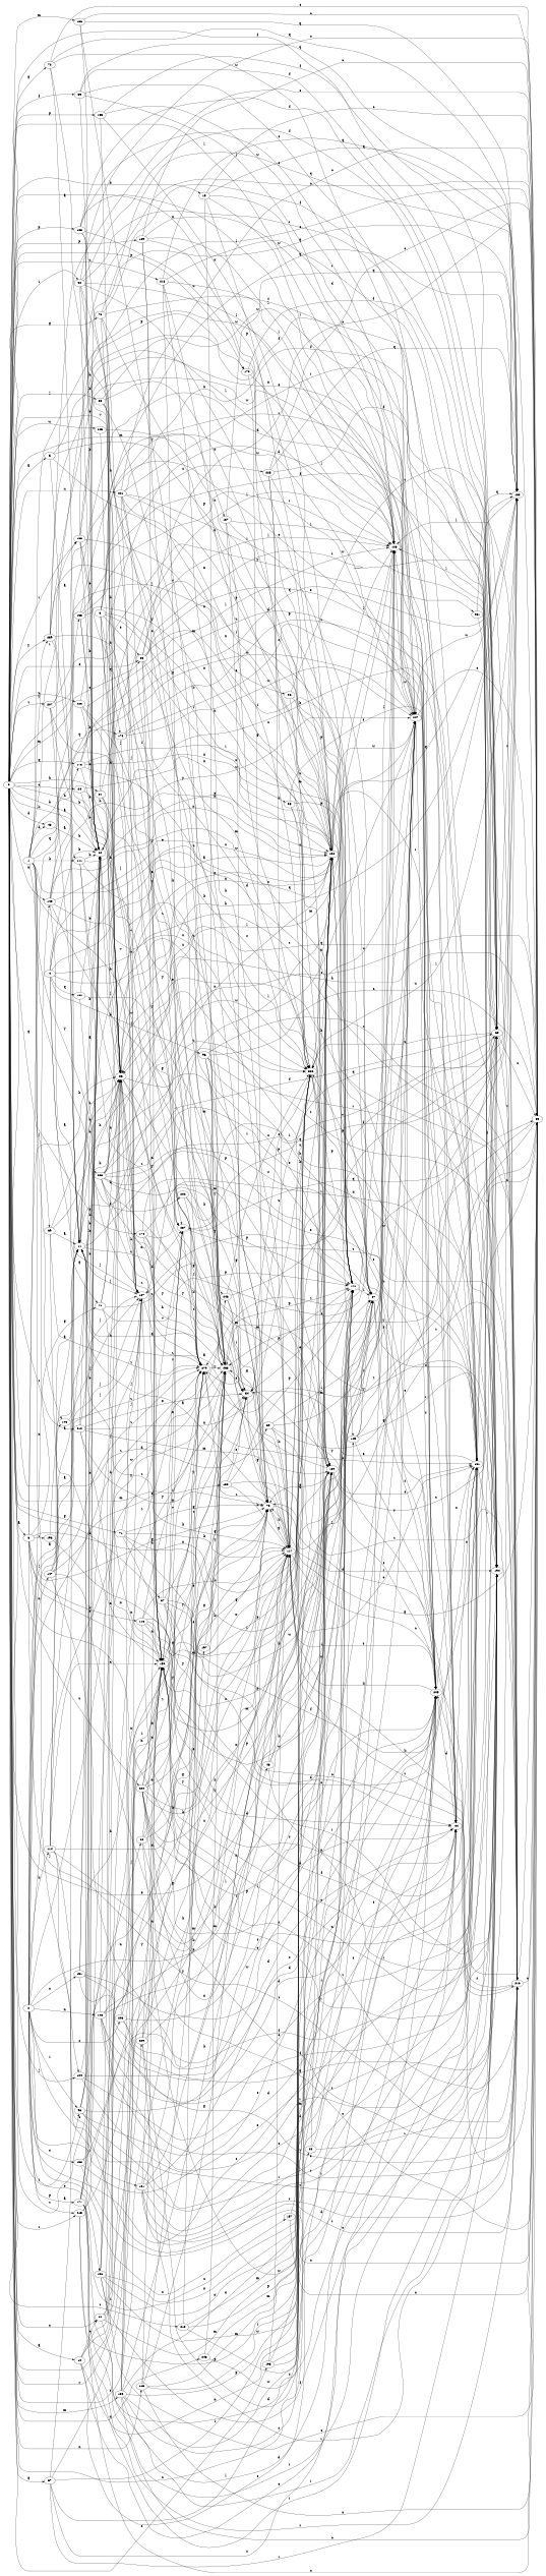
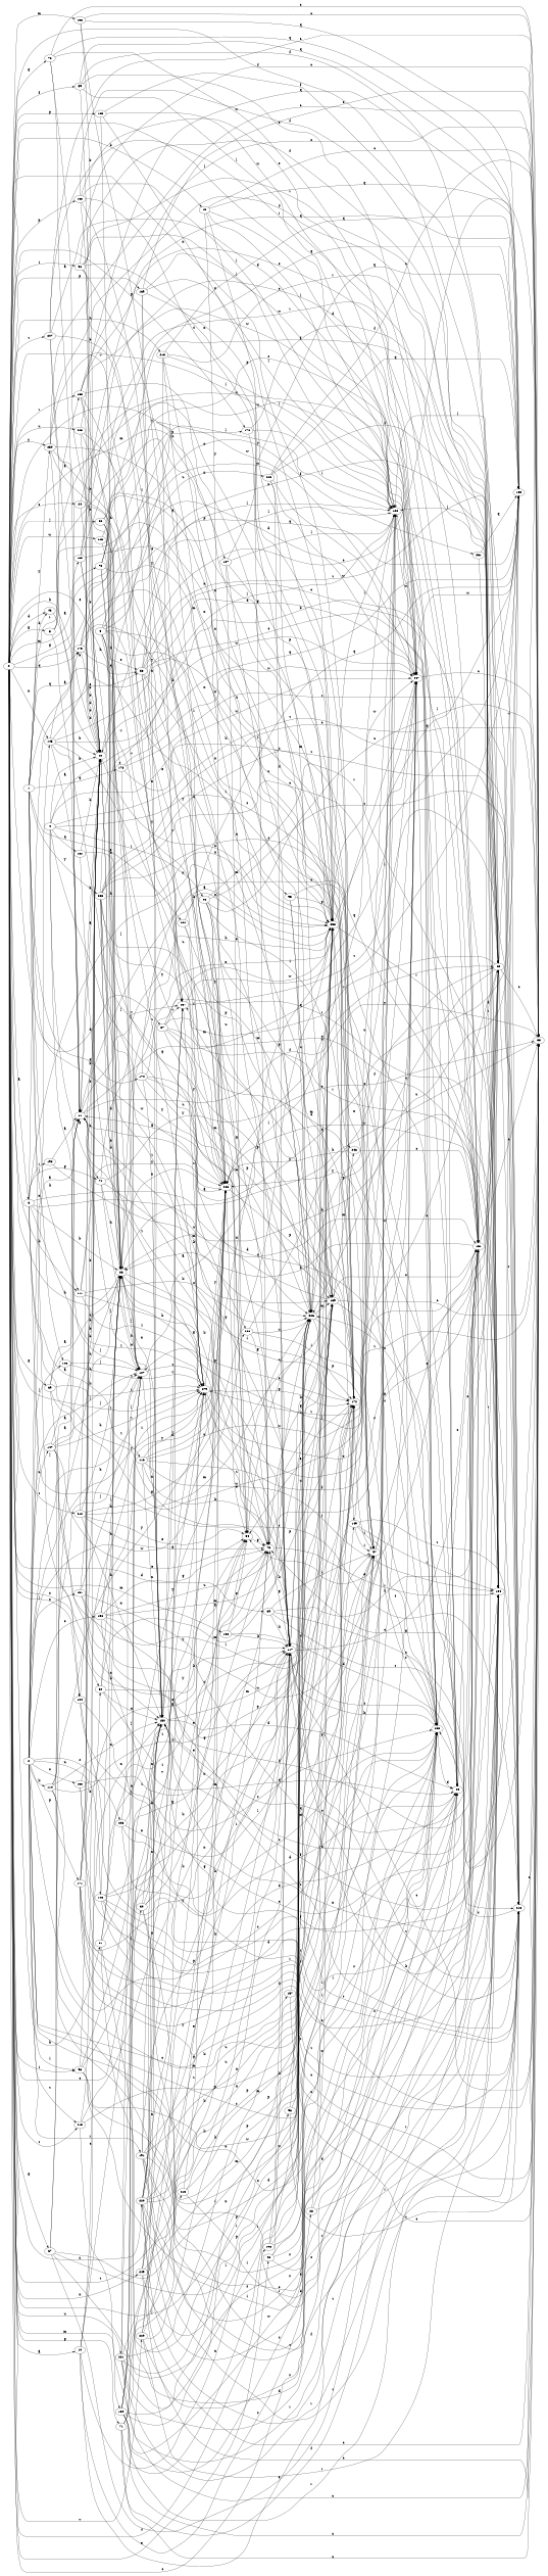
  strict digraph {
    rankdir=LR
    0
    5
    6
    10
    15
    22
    24
    28
    30
    32
    37
    39
    43
    48
    53
    59
    65
    67
    69
    71
    72
    73
    81
    86
    90
    93
    98
    99
    104
    111
    128
    130
    135
    136
    137
    138
    145
    165
    168
    169
    170
    173
    188
    195
-   197
    207
    212
    213
    215
    218
    220
    221
    223
    229
    237
    245
    248
    249
    258
    259
    279
    11
    172
    247
    149
    44
    161
    74
    216
    75
    116
    193
    205
    150
    268
    183
    33
    194
    54
    117
    139
    97
    n83 [label=326]
    107
    1
    105
    174
    178
    202
    246
    261
    263
    2
    114
    147
    148
    151
    156
    157
    158
    171
    191
    203
    3
    95
    225
    4
    96
    182
    0 -> 5 [label=a]
    0 -> 6 [label=a]
    0 -> 10 [label=a]
    0 -> 15 [label=b]
    0 -> 22 [label=b]
    0 -> 24 [label=c]
    0 -> 28 [label=c]
    0 -> 30 [label=c]
    0 -> 32 [label=c]
    0 -> 37 [label=d]
    0 -> 39 [label=d]
    0 -> 43 [label=d]
    0 -> 48 [label=e]
    0 -> 53 [label=e]
    0 -> 59 [label=f]
    0 -> 65 [label=f]
    0 -> 67 [label=g]
    0 -> 69 [label=g]
    0 -> 71 [label=g]
    0 -> 72 [label=g]
    0 -> 73 [label=g]
    0 -> 81 [label=h]
    0 -> 86 [label=h]
    0 -> 90 [label=i]
    0 -> 93 [label=i]
    0 -> 98 [label=j]
    0 -> 99 [label=j]
    0 -> 104 [label=j]
    0 -> 111 [label=k]
    0 -> 128 [label=l]
    0 -> 130 [label=m]
    0 -> 135 [label=m]
    0 -> 136 [label=m]
    0 -> 137 [label=m]
    0 -> 138 [label=m]
    0 -> 145 [label=n]
    0 -> 165 [label=p]
    0 -> 168 [label=p]
    0 -> 169 [label=p]
    0 -> 170 [label=p]
    0 -> 173 [label=q]
    0 -> 188 [label=r]
    0 -> 195 [label=s]
-   0 -> 197 [label=s]
    0 -> 207 [label=t]
    0 -> 212 [label=t]
    0 -> 213 [label=t]
    0 -> 215 [label=t]
    0 -> 218 [label=u]
    0 -> 220 [label=u]
    0 -> 221 [label=u]
    0 -> 223 [label=u]
    0 -> 229 [label=v]
    0 -> 237 [label=v]
    0 -> 245 [label=w]
    0 -> 248 [label=x]
    0 -> 249 [label=x]
    0 -> 258 [label=x]
    0 -> 259 [label=y]
    0 -> 279 [label=z]
    5 -> 11 [label=a]
    5 -> 172 [label=p]
    5 -> 247 [label=w]
    5 -> 149 [label=n]
    6 -> 53 [label=e]
    6 -> 86 [label=h]
    6 -> 258 [label=x]
    6 -> 44 [label=d]
    6 -> 161 [label=o]
    6 -> 74 [label=g]
    6 -> 216 [label=t]
    6 -> 75 [label=g]
    6 -> 116 [label=k]
    6 -> 193 [label=r]
    10 -> 32 [label=c]
    10 -> 279 [label=z]
    10 -> 149 [label=n]
    10 -> 161 [label=o]
    10 -> 205 [label=s]
    10 -> 150 [label=n]
    15 -> 128 [label=l]
    15 -> 258 [label=x]
    15 -> 44 [label=d]
    15 -> 268 [label=y]
    15 -> 183 [label=q]
    15 -> 33 [label=c]
    22 -> 86 [label=h]
    22 -> 128 [label=l]
    22 -> 258 [label=x]
    22 -> 11 [label=a]
    24 -> 22 [label=b]
    24 -> 258 [label=x]
    24 -> 268 [label=y]
    28 -> 258 [label=x]
    28 -> 205 [label=s]
    28 -> 194 [label=r]
    30 -> 172 [label=p]
    30 -> 247 [label=w]
    30 -> 75 [label=g]
    30 -> 150 [label=n]
    30 -> 268 [label=y]
    30 -> 54 [label=e]
    32 -> 86 [label=h]
    32 -> 44 [label=d]
    32 -> 150 [label=n]
    32 -> 117 [label=k]
    32 -> 139 [label=m]
    37 -> 237 [label=v]
    37 -> 172 [label=p]
    37 -> 247 [label=w]
    37 -> 44 [label=d]
    37 -> 161 [label=o]
    37 -> 268 [label=y]
    37 -> 194 [label=r]
    39 -> 65 [label=f]
    39 -> 216 [label=t]
    39 -> 33 [label=c]
    39 -> 117 [label=k]
    39 -> 97 [label=i]
    43 -> 22 [label=b]
    48 -> 128 [label=l]
    48 -> 194 [label=r]
    48 -> 117 [label=k]
    48 -> 97 [label=i]
    53 -> 128 [label=l]
    53 -> 258 [label=x]
    53 -> 161 [label=o]
    53 -> 216 [label=t]
    53 -> 150 [label=n]
    53 -> 33 [label=c]
    53 -> 139 [label=m]
    53 -> 97 [label=i]
    53 -> n83 [label=u]
    59 -> 22 [label=b]
    59 -> 65 [label=f]
    59 -> 128 [label=l]
    59 -> 161 [label=o]
    59 -> 183 [label=q]
    65 -> 128 [label=l]
    65 -> 237 [label=v]
    65 -> 216 [label=t]
    65 -> 75 [label=g]
    65 -> 183 [label=v]
    65 -> 33 [label=c]
    65 -> n83 [label=u]
    65 -> 107 [label=j]
    67 -> 128 [label=l]
    67 -> 11 [label=a]
    67 -> 205 [label=s]
    67 -> 268 [label=y]
    67 -> 194 [label=r]
    67 -> 97 [label=i]
    69 -> 86 [label=h]
    69 -> 279 [label=z]
    69 -> 11 [label=a]
    69 -> 247 [label=w]
    69 -> 150 [label=n]
    71 -> 65 [label=f]
    71 -> 75 [label=g]
    71 -> 33 [label=c]
    71 -> 117 [label=k]
    71 -> 97 [label=i]
    71 -> 107 [label=j]
    72 -> 86 [label=h]
    72 -> 11 [label=a]
    72 -> 247 [label=w]
    72 -> 183 [label=q]
    72 -> 33 [label=c]
    73 -> 65 [label=f]
    73 -> 86 [label=h]
    73 -> 258 [label=x]
    73 -> 279 [label=z]
    73 -> 205 [label=s]
    73 -> 183 [label=q]
    81 -> 86 [label=h]
    81 -> 44 [label=d]
    81 -> 150 [label=n]
    81 -> 54 [label=e]
    81 -> 97 [label=i]
    86 -> 22 [label=b]
    86 -> 258 [label=x]
    86 -> 75 [label=g]
    86 -> 150 [label=n]
    86 -> 183 [label=q]
    86 -> 117 [label=k]
    86 -> 97 [label=i]
    86 -> 107 [label=j]
    90 -> 22 [label=b]
    90 -> 65 [label=f]
    90 -> 128 [label=l]
    90 -> 258 [label=x]
    90 -> 279 [label=z]
    90 -> 75 [label=g]
    90 -> 33 [label=c]
    90 -> 194 [label=r]
    93 -> 22 [label=b]
    93 -> 247 [label=w]
    93 -> 44 [label=d]
    93 -> 161 [label=o]
    93 -> 75 [label=g]
    93 -> 117 [label=k]
    98 -> 172 [label=p]
    98 -> 216 [label=t]
    98 -> n83 [label=u]
    99 -> 86 [label=h]
    99 -> 258 [label=x]
    99 -> 247 [label=w]
    99 -> 117 [label=k]
    99 -> 107 [label=j]
    104 -> 22 [label=b]
    104 -> 161 [label=o]
    104 -> 216 [label=t]
    104 -> 205 [label=s]
    111 -> 22 [label=b]
    111 -> 279 [label=z]
    111 -> 172 [label=p]
    111 -> 268 [label=y]
    111 -> n83 [label=u]
    128 -> 247 [label=w]
    130 -> 258 [label=x]
    130 -> 279 [label=z]
    130 -> 172 [label=p]
    130 -> 247 [label=w]
    130 -> 205 [label=s]
    130 -> 150 [label=n]
    130 -> 33 [label=c]
    130 -> 194 [label=r]
    130 -> 117 [label=k]
    130 -> 107 [label=j]
    135 -> 22 [label=b]
    135 -> 86 [label=h]
    135 -> 258 [label=x]
    135 -> 161 [label=o]
    135 -> 183 [label=q]
    135 -> 194 [label=r]
    136 -> 22 [label=b]
    136 -> 268 [label=y]
    136 -> 183 [label=q]
    136 -> 33 [label=c]
    137 -> 128 [label=l]
    137 -> 172 [label=p]
    137 -> 183 [label=q]
    137 -> 54 [label=e]
    137 -> n83 [label=u]
    138 -> 172 [label=p]
    138 -> 44 [label=d]
    138 -> 54 [label=e]
    138 -> 117 [label=k]
    145 -> 128 [label=l]
-   145 -> 258 [label=x]
    145 -> 11 [label=a]
    145 -> 247 [label=w]
    145 -> 161 [label=o]
    145 -> 75 [label=g]
    145 -> 183 [label=q]
    145 -> n83 [label=u]
    165 -> 65 [label=f]
    165 -> 86 [label=h]
    165 -> 258 [label=x]
    165 -> 247 [label=w]
    168 -> 22 [label=b]
    168 -> 65 [label=f]
    168 -> 128 [label=l]
    168 -> 161 [label=o]
    168 -> 268 [label=y]
    168 -> n83 [label=u]
    169 -> 128 [label=l]
    169 -> 172 [label=p]
    169 -> 247 [label=w]
    169 -> 150 [label=n]
    169 -> 268 [label=y]
    169 -> 33 [label=c]
    170 -> 65 [label=f]
    170 -> 128 [label=l]
    170 -> 75 [label=g]
    173 -> 22 [label=b]
    173 -> 258 [label=x]
    173 -> 247 [label=w]
    173 -> 44 [label=d]
    173 -> 97 [label=i]
    173 -> n83 [label=u]
    188 -> 22 [label=b]
    188 -> 258 [label=x]
    188 -> 247 [label=w]
    188 -> 161 [label=o]
    188 -> 33 [label=c]
    188 -> 54 [label=e]
    188 -> 107 [label=j]
    195 -> 205 [label=s]
    195 -> 117 [label=k]
    195 -> 139 [label=m]
    195 -> 97 [label=i]
-   197 -> 75 [label=g]
-   197 -> 268 [label=y]
    207 -> 22 [label=b]
    207 -> 11 [label=a]
    207 -> 44 [label=d]
    207 -> 33 [label=c]
    207 -> 194 [label=r]
    207 -> 54 [label=e]
    212 -> 22 [label=b]
    212 -> 86 [label=h]
    212 -> 258 [label=x]
    212 -> 75 [label=g]
    212 -> 150 [label=n]
    212 -> 54 [label=e]
    212 -> 139 [label=m]
    213 -> 279 [label=z]
    213 -> 172 [label=p]
    213 -> 44 [label=d]
    213 -> 139 [label=m]
    215 -> 22 [label=b]
-   215 -> 279 [label=z]
+   6 -> 279 [label=z]
    215 -> 172 [label=p]
    215 -> 194 [label=r]
    215 -> 117 [label=k]
    218 -> 128 [label=l]
    218 -> 237 [label=v]
    218 -> 183 [label=q]
    218 -> 194 [label=r]
    218 -> 117 [label=k]
    218 -> n83 [label=u]
    220 -> 237 [label=v]
    220 -> 258 [label=x]
    220 -> 172 [label=p]
    220 -> 44 [label=d]
    220 -> 216 [label=t]
    220 -> 205 [label=s]
    220 -> 150 [label=n]
    220 -> 268 [label=y]
    220 -> 33 [label=c]
    220 -> 54 [label=e]
    220 -> 117 [label=k]
    220 -> n83 [label=u]
    221 -> 65 [label=f]
    221 -> 258 [label=x]
    221 -> 279 [label=z]
    221 -> 172 [label=p]
    221 -> 33 [label=c]
    221 -> 194 [label=r]
    221 -> 117 [label=k]
    221 -> 97 [label=i]
    221 -> 107 [label=j]
    223 -> 22 [label=b]
    223 -> 237 [label=v]
    223 -> 268 [label=y]
    223 -> 183 [label=q]
    229 -> 205 [label=s]
    229 -> 150 [label=n]
    229 -> 268 [label=y]
    229 -> 194 [label=r]
    229 -> 54 [label=e]
    229 -> 117 [label=k]
    237 -> 279 [label=z]
    237 -> 216 [label=t]
    237 -> 150 [label=n]
    237 -> 183 [label=q]
    245 -> 86 [label=h]
    245 -> 258 [label=x]
    248 -> 161 [label=o]
    248 -> 268 [label=y]
-   248 -> 139 [label=m]
+   139 -> 248 [label=m]
    249 -> 75 [label=g]
    249 -> 150 [label=n]
    249 -> 268 [label=y]
    249 -> 33 [label=c]
    249 -> 139 [label=m]
    249 -> 97 [label=i]
    258 -> 86 [label=h]
    258 -> 128 [label=l]
    258 -> 11 [label=a]
    258 -> 172 [label=p]
    258 -> 247 [label=w]
    258 -> 183 [label=q]
    258 -> 194 [label=r]
    259 -> 65 [label=f]
    259 -> 128 [label=l]
    259 -> 237 [label=v]
    259 -> 11 [label=a]
    259 -> 33 [label=c]
    259 -> 117 [label=k]
    259 -> 139 [label=m]
    279 -> 86 [label=h]
    279 -> 172 [label=p]
    279 -> 161 [label=o]
    279 -> 268 [label=y]
    11 -> 22 [label=b]
    11 -> 65 [label=f]
    11 -> 237 [label=v]
    11 -> 183 [label=q]
    11 -> 117 [label=k]
    11 -> n83 [label=u]
    11 -> 107 [label=j]
    172 -> 54 [label=e]
    172 -> 97 [label=i]
    247 -> 279 [label=z]
    247 -> 205 [label=s]
    247 -> 33 [label=c]
    247 -> n83 [label=u]
    149 -> 247 [label=w]
    149 -> 216 [label=t]
    149 -> 205 [label=s]
    149 -> 194 [label=r]
    149 -> 97 [label=i]
    44 -> 161 [label=o]
    44 -> n83 [label=u]
    161 -> 65 [label=f]
    161 -> 86 [label=h]
    161 -> 128 [label=l]
    161 -> 150 [label=n]
    161 -> 33 [label=c]
    161 -> 194 [label=r]
    161 -> 54 [label=e]
    74 -> 86 [label=h]
    74 -> 258 [label=x]
    74 -> 172 [label=p]
    74 -> 150 [label=n]
    74 -> 33 [label=c]
    216 -> 86 [label=h]
    216 -> 128 [label=l]
    216 -> 205 [label=s]
    216 -> 33 [label=c]
    216 -> 117 [label=k]
    75 -> 279 [label=z]
    75 -> 194 [label=r]
    75 -> 117 [label=k]
    116 -> 65 [label=f]
    116 -> 258 [label=x]
    116 -> 279 [label=z]
    116 -> 247 [label=w]
    116 -> 150 [label=n]
    116 -> 194 [label=r]
    116 -> 117 [label=k]
    193 -> 11 [label=a]
    193 -> 139 [label=m]
    205 -> 44 [label=d]
    205 -> 161 [label=o]
    205 -> 268 [label=y]
    205 -> 117 [label=k]
    150 -> 237 [label=v]
    150 -> 172 [label=p]
    150 -> 161 [label=o]
    150 -> 216 [label=t]
    150 -> 75 [label=g]
    150 -> 139 [label=m]
    268 -> 11 [label=a]
    268 -> 172 [label=p]
    268 -> 54 [label=e]
    183 -> 247 [label=w]
    183 -> n83 [label=u]
    33 -> 86 [label=h]
    33 -> 279 [label=z]
    33 -> 75 [label=g]
    33 -> 268 [label=y]
    194 -> 22 [label=b]
    194 -> 150 [label=n]
    194 -> 268 [label=y]
    54 -> 75 [label=g]
    54 -> n83 [label=u]
    117 -> 11 [label=a]
    117 -> 161 [label=o]
    117 -> 216 [label=t]
    117 -> 75 [label=g]
    117 -> 205 [label=s]
    117 -> 33 [label=c]
    117 -> n83 [label=u]
    139 -> 11 [label=a]
    139 -> 161 [label=o]
    139 -> 75 [label=g]
    139 -> 205 [label=s]
    139 -> 33 [label=c]
    97 -> 128 [label=l]
    97 -> 258 [label=x]
    97 -> 161 [label=o]
    97 -> 205 [label=s]
    n83 -> 258 [label=x]
    n83 -> 172 [label=p]
    n83 -> 205 [label=s]
    n83 -> 54 [label=e]
    n83 -> 117 [label=k]
    n83 -> 139 [label=m]
    107 -> 86 [label=h]
    107 -> 128 [label=l]
    107 -> 279 [label=z]
    107 -> 150 [label=n]
    1 -> 43 [label=d]
    1 -> 104 [label=j]
    1 -> 111 [label=k]
-   1 -> 170 [label=p]
+   22 -> 170 [label=p]
    1 -> 173 [label=q]
    1 -> 188 [label=r]
    1 -> 259 [label=y]
    1 -> 44 [label=d]
    1 -> 105 [label=j]
    1 -> 174 [label=q]
    1 -> 178 [label=q]
    1 -> 202 [label=s]
    1 -> 246 [label=w]
    1 -> 261 [label=y]
    1 -> 263 [label=y]
    105 -> 279 [label=z]
    105 -> 107 [label=j]
    174 -> 172 [label=p]
    174 -> 161 [label=o]
    174 -> 150 [label=n]
    174 -> 268 [label=y]
    174 -> 194 [label=r]
    174 -> 139 [label=m]
    178 -> 247 [label=w]
    178 -> 216 [label=t]
    178 -> 205 [label=s]
    178 -> 107 [label=j]
    202 -> 279 [label=z]
    202 -> 183 [label=q]
    202 -> 139 [label=m]
    246 -> 65 [label=f]
    246 -> 75 [label=g]
-   246 -> 54 [label=i]
+   246 -> 97 [label=i]
    246 -> n83 [label=u]
    261 -> 183 [label=q]
    261 -> 194 [label=r]
    263 -> 86 [label=h]
    263 -> 128 [label=l]
    263 -> 258 [label=x]
    263 -> 279 [label=z]
    263 -> 172 [label=p]
    263 -> 161 [label=o]
    263 -> 216 [label=t]
    263 -> 205 [label=s]
    263 -> 268 [label=y]
    263 -> 33 [label=c]
    263 -> 117 [label=k]
    263 -> 139 [label=m]
    2 -> 93 [label=i]
    2 -> 145 [label=n]
    2 -> 215 [label=t]
    2 -> 279 [label=z]
    2 -> 11 [label=a]
    2 -> 172 [label=p]
    2 -> 161 [label=o]
    2 -> 205 [label=s]
    2 -> 268 [label=y]
    2 -> 107 [label=j]
    2 -> 105 [label=j]
    2 -> 246 [label=w]
    2 -> 114 [label=k]
    2 -> 147 [label=n]
    2 -> 148 [label=n]
    2 -> 151 [label=o]
    2 -> 156 [label=o]
    2 -> 157 [label=o]
    2 -> 158 [label=o]
    2 -> 171 [label=p]
    2 -> 191 [label=r]
    2 -> 203 [label=s]
    114 -> 86 [label=h]
    114 -> 11 [label=a]
    114 -> 216 [label=t]
    114 -> 150 [label=n]
    114 -> 194 [label=r]
    114 -> 117 [label=k]
    114 -> 139 [label=m]
    114 -> 107 [label=j]
    147 -> 65 [label=f]
    147 -> 86 [label=h]
    147 -> 128 [label=l]
    147 -> 279 [label=z]
    147 -> 11 [label=a]
    147 -> 54 [label=e]
    147 -> 107 [label=j]
    148 -> 65 [label=f]
    148 -> 86 [label=h]
    148 -> 44 [label=d]
    148 -> 216 [label=t]
    148 -> 194 [label=r]
    148 -> 139 [label=m]
    148 -> 97 [label=i]
    148 -> n83 [label=u]
    151 -> 22 [label=b]
    151 -> 44 [label=d]
    151 -> 216 [label=t]
    151 -> 183 [label=q]
    151 -> 107 [label=j]
    156 -> 65 [label=f]
    156 -> 86 [label=h]
    156 -> 247 [label=w]
    156 -> 75 [label=g]
    156 -> 268 [label=y]
    156 -> 33 [label=c]
-   156 -> 139 [label=x]
+   156 -> 139 [label=m]
    156 -> n83 [label=u]
    157 -> 33 [label=c]
    157 -> n83 [label=u]
    158 -> 22 [label=b]
    158 -> 258 [label=x]
    158 -> 205 [label=s]
    158 -> 33 [label=c]
    171 -> 22 [label=b]
    171 -> 86 [label=h]
    171 -> 258 [label=x]
    171 -> 279 [label=z]
    171 -> 44 [label=d]
    171 -> 216 [label=t]
    171 -> 75 [label=g]
    171 -> 33 [label=c]
    171 -> 194 [label=r]
    191 -> 258 [label=x]
    191 -> 44 [label=d]
    191 -> 161 [label=o]
    191 -> 216 [label=t]
    191 -> 205 [label=s]
    191 -> 150 [label=n]
    191 -> 194 [label=r]
    191 -> 117 [label=k]
+   191 -> n83 [label=u]
    203 -> 128 [label=l]
    203 -> 44 [label=d]
    203 -> 205 [label=s]
    203 -> 268 [label=y]
    203 -> 107 [label=j]
    3 -> 53 [label=e]
    3 -> 65 [label=f]
    3 -> 258 [label=x]
    3 -> 247 [label=w]
    3 -> 268 [label=y]
    3 -> 107 [label=j]
    3 -> 178 [label=q]
    3 -> 95 [label=i]
    3 -> 225 [label=u]
    95 -> 172 [label=p]
    95 -> 205 [label=s]
    95 -> 139 [label=m]
    95 -> n83 [label=u]
    225 -> 65 [label=f]
    225 -> 247 [label=w]
    225 -> 183 [label=q]
    225 -> 33 [label=c]
    225 -> 117 [label=k]
    225 -> 139 [label=m]
    4 -> 22 [label=b]
    4 -> 247 [label=w]
    4 -> 74 [label=g]
    4 -> 216 [label=t]
    4 -> 205 [label=s]
    4 -> 183 [label=q]
    4 -> n83 [label=u]
    4 -> 107 [label=j]
    4 -> 96 [label=i]
    4 -> 182 [label=q]
    96 -> 172 [label=p]
    96 -> 216 [label=t]
    96 -> 75 [label=g]
    96 -> 268 [label=y]
    96 -> 33 [label=c]
    96 -> 194 [label=r]
    96 -> 97 [label=i]
    182 -> 22 [label=b]
    182 -> 279 [label=z]
    182 -> 139 [label=m]
  }
